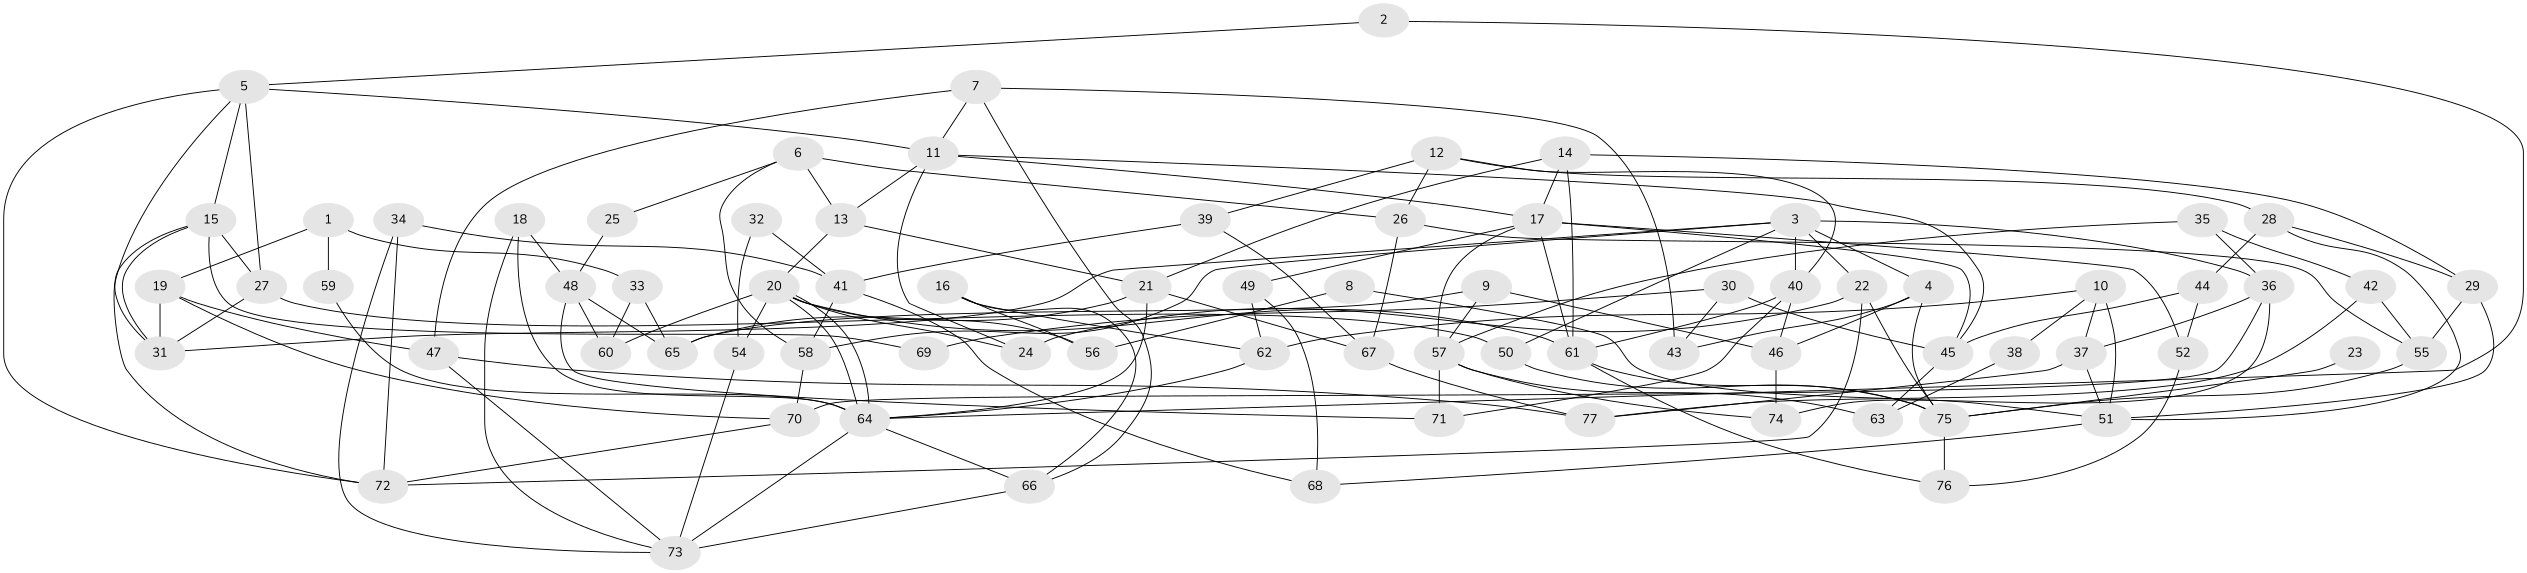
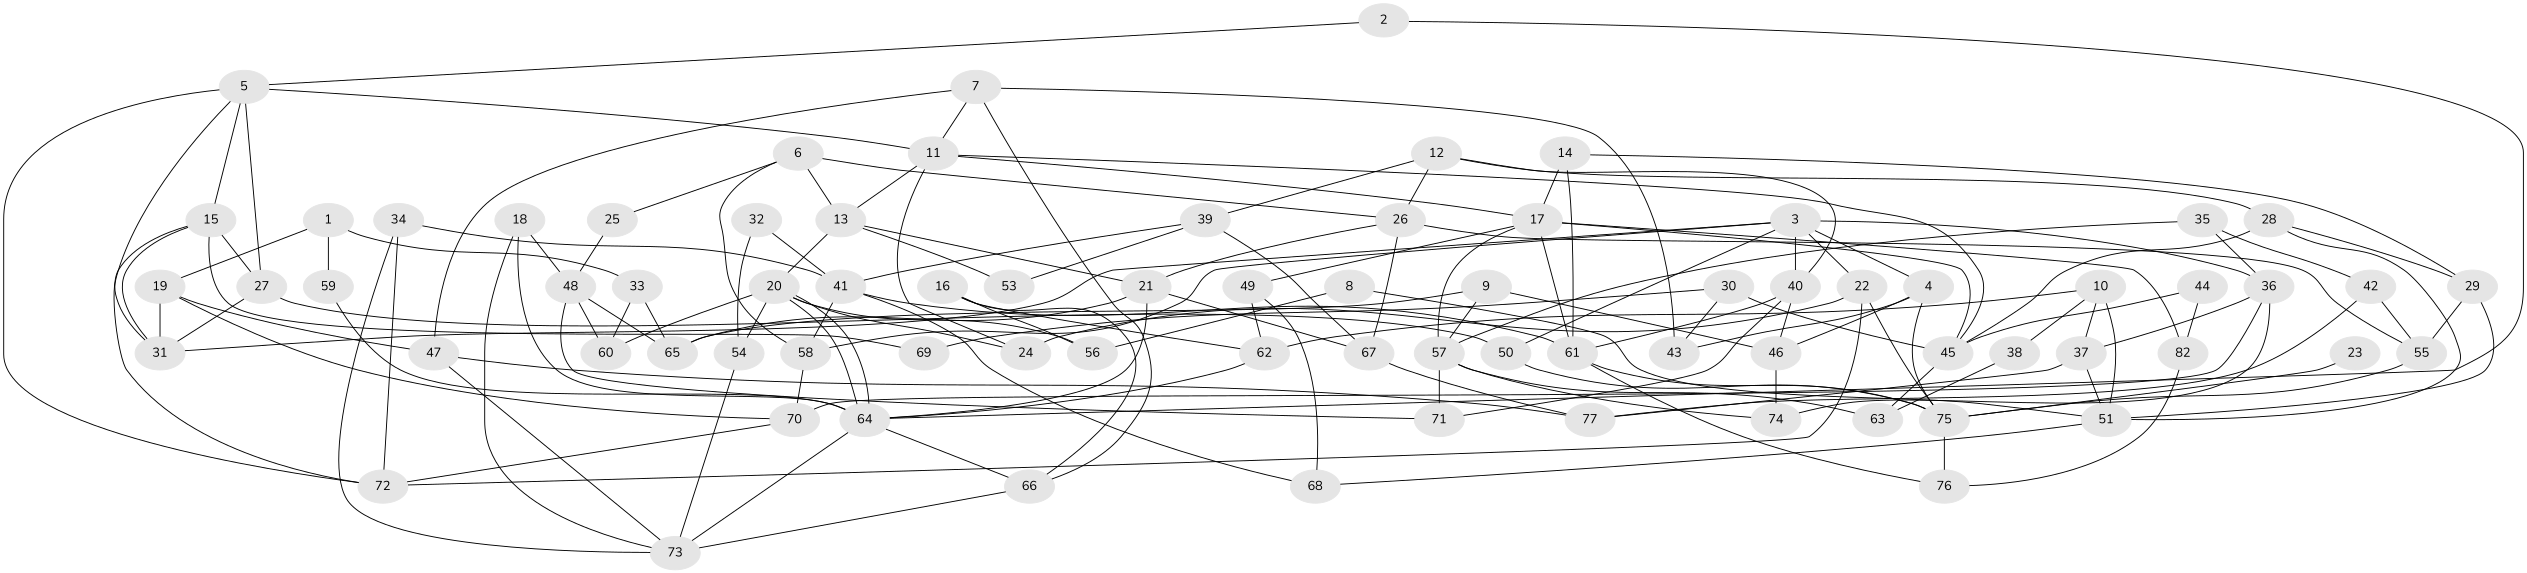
  graph {
    fontname=Nunito
    node [color=gray90 fontname=Nunito style=filled]
    edge [fontname=Nunito]
    1
    19
    33
    59
    31
    47
    70
    65
    60
    64
    2
    5
    11
    15
    27
    72
    66
    73
    3
    4
    22
    36
    40
    50
    58
    43
    46
    75
    24
    37
    74
    61
    71
    76
    13
    17
    45
    69
    6
    25
    26
    20
    21
+   53
    48
    67
    55
    7
    77
    8
    51
    56
    68
    9
    57
    63
    10
    38
    62
    49
-   52
+   52 [label=82]
    12
    28
    39
    29
    44
    41
    54
    14
    16
    18
    23
    30
    32
    34
    35
    42
    1 -- 19
    1 -- 33
    1 -- 59
    19 -- 31
    19 -- 47
    19 -- 70
    33 -- 65
    33 -- 60
    59 -- 64
    47 -- 73
    47 -- 77
    70 -- 72
    64 -- 66
    64 -- 73
    2 -- 64
    2 -- 5
    5 -- 31
    5 -- 11
    5 -- 15
    5 -- 27
    5 -- 72
    11 -- 24
    11 -- 13
    11 -- 17
    11 -- 45
    15 -- 31
    15 -- 27
    15 -- 72
    15 -- 69
    27 -- 31
    27 -- 50
    66 -- 73
    3 -- 31
    3 -- 4
    3 -- 22
    3 -- 36
    3 -- 40
    3 -- 50
    3 -- 58
    4 -- 43
    4 -- 46
    4 -- 75
    22 -- 72
    22 -- 75
    22 -- 24
    36 -- 70
    36 -- 37
    36 -- 74
    40 -- 46
    40 -- 61
    40 -- 71
    50 -- 75
    58 -- 70
    46 -- 74
    75 -- 76
    37 -- 77
    37 -- 51
    61 -- 75
    61 -- 76
    13 -- 20
    13 -- 21
+   13 -- 53
    17 -- 61
    17 -- 45
    17 -- 57
    17 -- 49
    17 -- 52
    45 -- 63
    6 -- 58
    6 -- 13
    6 -- 25
    6 -- 26
    25 -- 48
    26 -- 67
    26 -- 55
    20 -- 60
    20 -- 64
    20 -- 64
    20 -- 24
    20 -- 56
    20 -- 54
    21 -- 65
    21 -- 64
    21 -- 67
    48 -- 65
    48 -- 60
    48 -- 71
    67 -- 77
    55 -- 75
    7 -- 47
    7 -- 11
    7 -- 66
    7 -- 43
    8 -- 51
    8 -- 56
    51 -- 68
    9 -- 65
    9 -- 46
    9 -- 57
    57 -- 74
    57 -- 71
    57 -- 63
    10 -- 37
    10 -- 51
    10 -- 38
    10 -- 62
    38 -- 63
    62 -- 64
    49 -- 68
    49 -- 62
    52 -- 76
    12 -- 40
    12 -- 26
    12 -- 28
    12 -- 39
    28 -- 51
    28 -- 29
-   28 -- 44
+   28 -- 45
+   39 -- 53
    39 -- 67
    39 -- 41
    29 -- 55
    29 -- 51
    44 -- 45
    44 -- 52
    41 -- 58
-   20 -- 61
+   41 -- 61
    41 -- 68
    54 -- 73
    14 -- 61
    14 -- 17
-   14 -- 21
+   26 -- 21
    14 -- 29
    16 -- 66
    16 -- 56
    16 -- 62
    18 -- 64
    18 -- 73
    18 -- 48
    23 -- 75
    30 -- 43
    30 -- 45
    30 -- 69
    32 -- 41
    32 -- 54
    34 -- 72
    34 -- 73
    34 -- 41
    35 -- 36
    35 -- 57
    35 -- 42
    42 -- 55
    42 -- 77
  }
